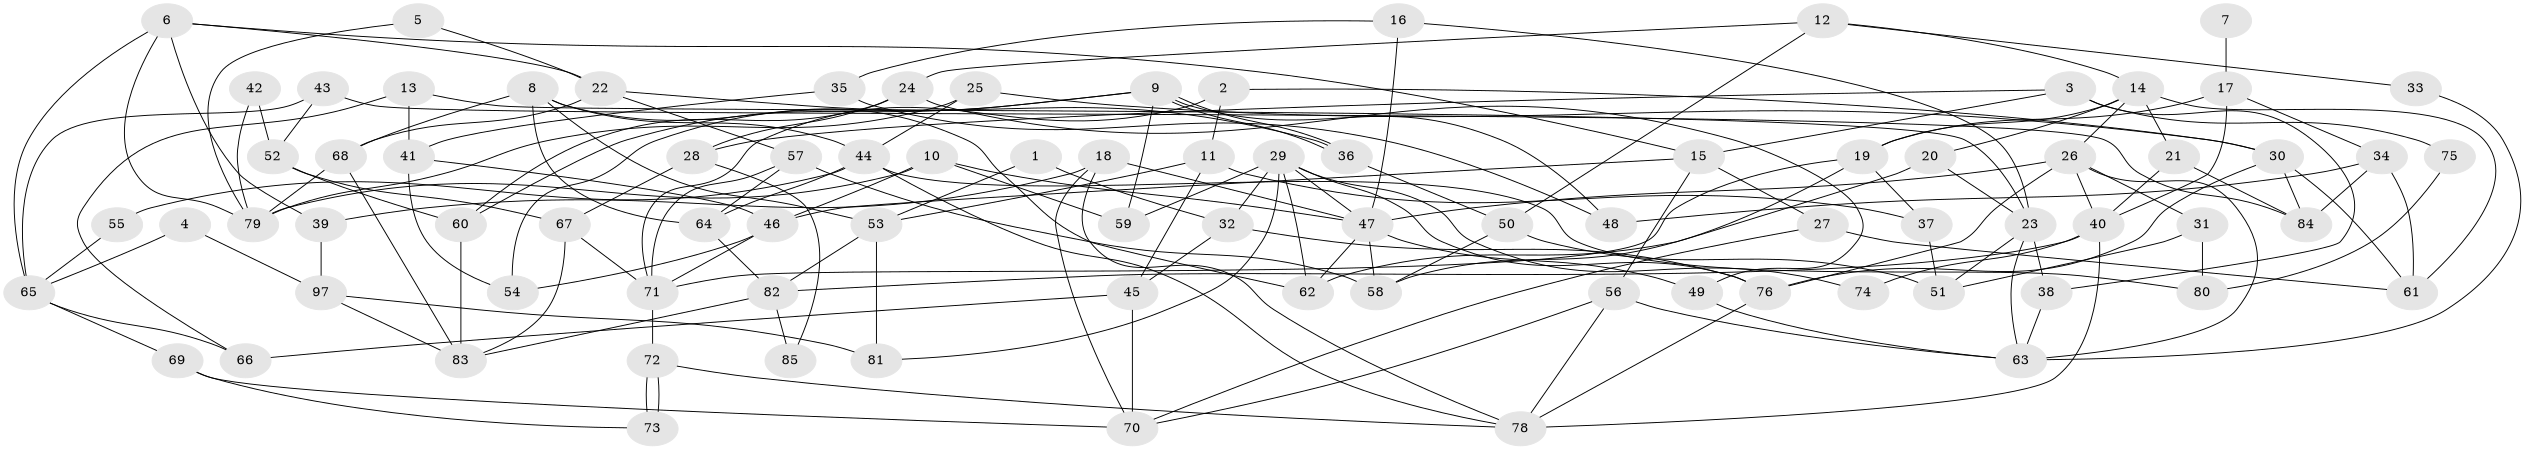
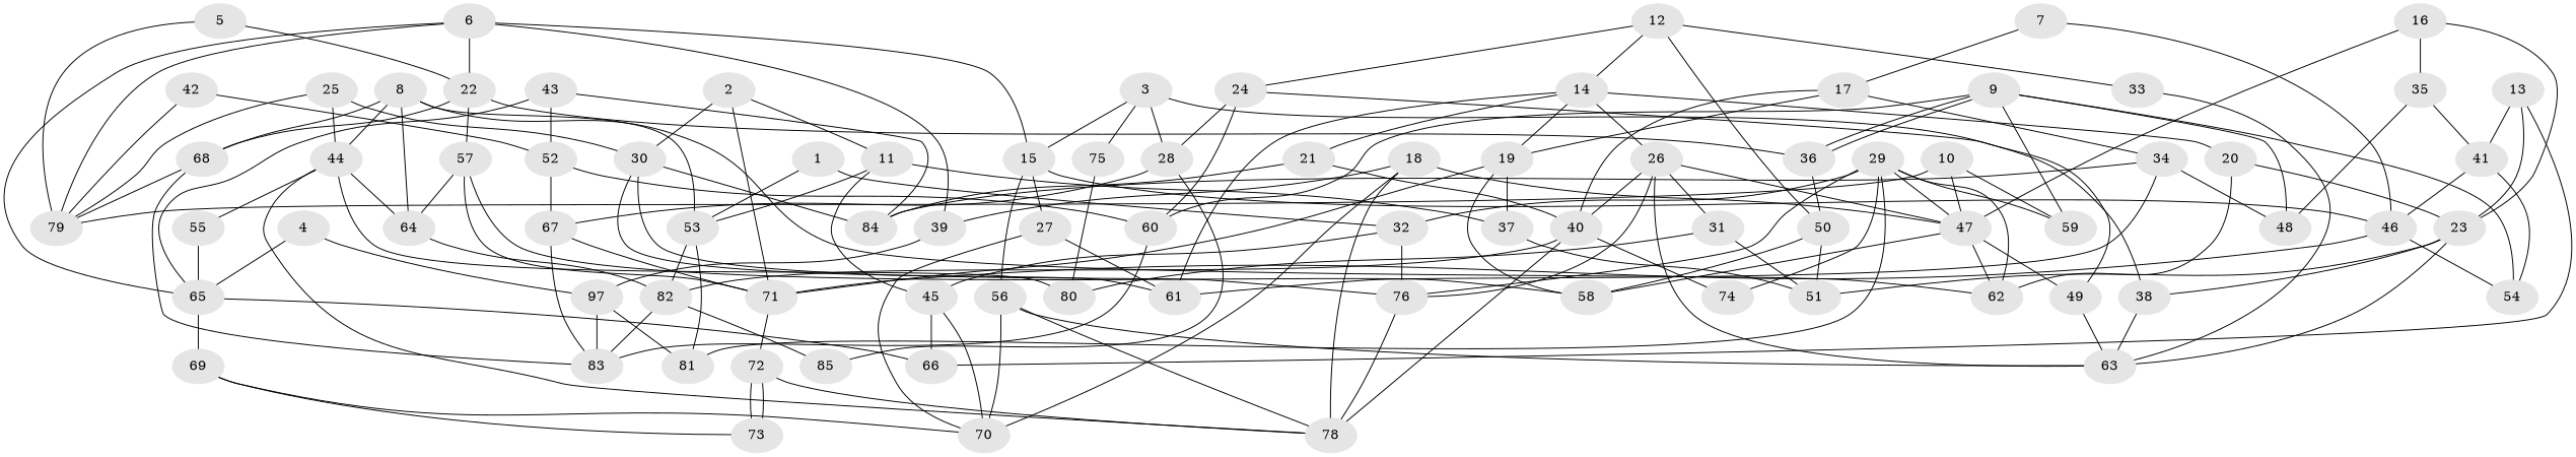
  graph {
    node [color=gray90 style=filled]
    1
    32
    53
    45
    76
    81
    82
    2
    11
    30
    71
    37
    61
    84
    72
    3
    15
    28
    38
    75
    46
    27
    56
    85
    67
    63
    80
    4
    65
    n30 [label=97]
    66
    69
    83
    5
    22
    79
    68
    36
    57
    6
    39
    7
    17
    19
    34
    40
    54
    8
    44
    62
    64
    78
    55
    9
    48
    59
    60
    50
    10
    47
    58
    49
    51
    70
    12
    14
    24
    33
    20
    21
    26
    13
    23
    41
    31
    16
    35
    74
    18
    25
    29
    42
    52
    43
    73
    1 -- 32
    1 -- 53
    32 -- 45
    32 -- 76
    53 -- 81
    53 -- 82
    45 -- 66
    45 -- 70
    76 -- 78
    82 -- 85
    82 -- 83
    2 -- 11
    2 -- 30
    2 -- 71
    11 -- 53
    11 -- 45
    11 -- 37
    30 -- 76
    30 -- 61
    30 -- 84
    71 -- 72
    37 -- 51
    72 -- 78
    72 -- 73
    72 -- 73
    3 -- 15
    3 -- 28
    3 -- 38
    3 -- 75
    15 -- 46
    15 -- 27
    15 -- 56
    28 -- 85
    28 -- 67
    38 -- 63
    75 -- 80
    46 -- 71
    46 -- 54
    27 -- 61
    27 -- 70
    56 -- 63
    56 -- 78
    56 -- 70
    67 -- 71
    67 -- 83
    4 -- 65
    4 -- n30
    65 -- 66
    65 -- 69
    n30 -- 81
    n30 -- 83
    69 -- 70
    69 -- 73
    5 -- 22
    5 -- 79
    22 -- 68
    22 -- 36
    22 -- 57
    68 -- 83
    68 -- 79
    36 -- 50
    57 -- 71
    57 -- 64
    57 -- 58
    6 -- 15
    6 -- 65
    6 -- 22
    6 -- 79
    6 -- 39
    39 -- n30
-   10 -- 46
+   7 -- 46
    7 -- 17
    17 -- 19
    17 -- 34
    17 -- 40
    19 -- 71
    19 -- 37
    19 -- 58
    34 -- 61
    34 -- 84
    34 -- 48
    40 -- 82
    40 -- 78
    40 -- 74
    8 -- 53
    8 -- 68
    8 -- 44
    8 -- 62
    8 -- 64
    44 -- 80
    44 -- 64
    44 -- 78
    44 -- 55
    64 -- 82
    55 -- 65
    9 -- 36
    9 -- 36
    9 -- 54
    9 -- 48
    9 -- 59
    9 -- 60
    60 -- 83
    50 -- 58
    50 -- 51
    10 -- 79
    10 -- 59
    10 -- 47
    47 -- 62
    47 -- 58
    47 -- 49
    49 -- 63
    12 -- 50
    12 -- 14
    12 -- 24
    12 -- 33
    14 -- 61
    14 -- 19
    14 -- 20
    14 -- 21
    14 -- 26
    24 -- 28
    24 -- 60
    24 -- 49
    33 -- 63
    20 -- 62
    20 -- 23
    21 -- 84
    21 -- 40
    26 -- 76
    26 -- 63
    26 -- 40
    26 -- 47
    26 -- 31
    13 -- 66
    13 -- 23
    13 -- 41
    23 -- 38
    23 -- 63
    23 -- 51
    41 -- 46
    41 -- 54
    31 -- 80
    31 -- 51
    16 -- 47
    16 -- 23
    16 -- 35
    35 -- 48
    35 -- 41
    18 -- 39
    18 -- 78
    18 -- 47
    18 -- 70
    25 -- 30
    25 -- 79
    25 -- 44
    29 -- 32
    29 -- 76
    29 -- 81
    29 -- 62
    29 -- 59
    29 -- 47
    29 -- 74
    42 -- 79
    42 -- 52
    52 -- 67
    52 -- 60
    43 -- 84
    43 -- 65
    43 -- 52
  }
